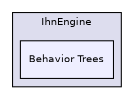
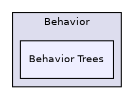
  digraph {
    compound=true
    fontname="DejaVu Sans"
    n1 [fillcolor="#eeeeff" fontname="DejaVu Sans" fontsize=10 label="Behavior Trees" pencolor=black shape=box style=filled]
    subgraph cluster_1 {
      bgcolor="#ddddee"
      fontsize=10
-     label=IhnEngine
+     label=Behavior
      pencolor=black
      n1
    }
  }
